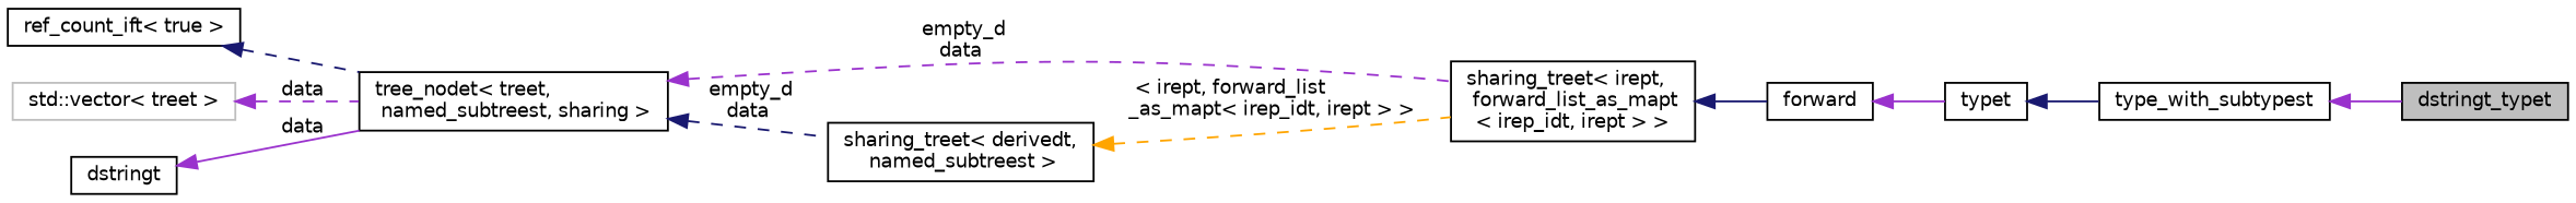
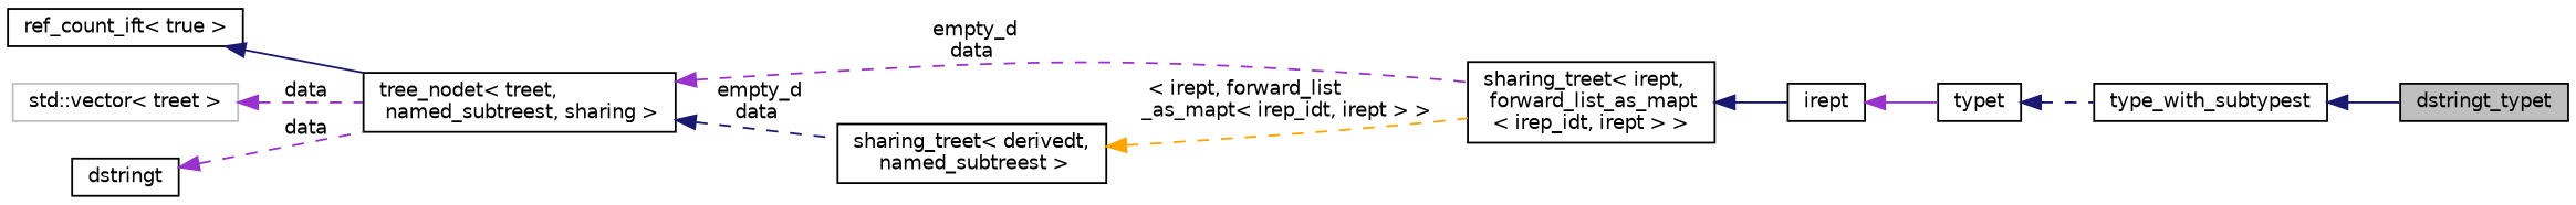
  digraph {
    rankdir=LR
    node [color=black fontname=Helvetica fontsize=10 shape=record]
    edge [color=midnightblue dir=back fontname=Helvetica fontsize=10 labelfontname=Helvetica labelfontsize=10 style=solid]
    n1 [fillcolor=grey75 fontcolor=black height=0.2 label=dstringt_typet style=filled width=0.4]
    n2 [height=0.2 label=type_with_subtypest width=0.4]
    n3 [height=0.2 label=typet width=0.4]
-   n4 [height=0.2 label=forward width=0.4]
+   n4 [height=0.2 label=irept width=0.4]
    n5 [height=0.2 label="sharing_treet\< irept,\l forward_list_as_mapt\l\< irep_idt, irept \> \>" width=0.4]
    n6 [height=0.2 label="tree_nodet\< treet,\l named_subtreest, sharing \>" width=0.4]
    n7 [height=0.2 label="sharing_treet\< derivedt,\l named_subtreest \>" width=0.4]
    n8 [height=0.2 label="ref_count_ift\< true \>" width=0.4]
    n9 [color=grey75 height=0.2 label="std::vector\< treet \>" width=0.4]
    n10 [height=0.2 label=dstringt width=0.4]
-   n2 -> n1 [color=darkorchid3]
-   n3 -> n2
+   n2 -> n1
+   n3 -> n2 [style=dashed]
    n4 -> n3 [color=darkorchid3]
    n5 -> n4
    n6 -> n5 [color=darkorchid3 label=" empty_d\ndata" style=dashed]
    n6 -> n7 [label=" empty_d\ndata" style=dashed]
    n7 -> n5 [color=orange label=" \< irept, forward_list\l_as_mapt\< irep_idt, irept \> \>" style=dashed]
-   n8 -> n6 [style=dashed]
+   n8 -> n6
    n9 -> n6 [color=darkorchid3 label=" data" style=dashed]
-   n10 -> n6 [color=darkorchid3 label=" data"]
+   n10 -> n6 [color=darkorchid3 label=" data" style=dashed]
  }
